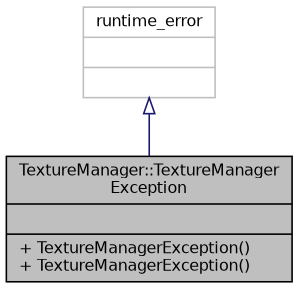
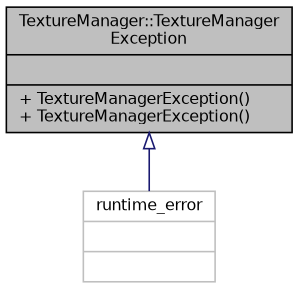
  digraph {
    node [fontname=Helvetica fontsize=10 shape=record style=filled]
    n1 [color=black fillcolor=grey75 fontcolor=black height=0.2 label="{TextureManager::TextureManager\lException\n||+ TextureManagerException()\l+ TextureManagerException()\l}" width=0.4]
    n2 [color=grey75 fillcolor=white height=0.2 label="{runtime_error\n||}" width=0.4]
-   n2 -> n1 [arrowtail=onormal color=midnightblue dir=back fontname=Helvetica fontsize=10 labelfontname=Helvetica labelfontsize=10 style=solid]
+   n1 -> n2 [arrowtail=onormal color=midnightblue dir=back fontname=Helvetica fontsize=10 labelfontname=Helvetica labelfontsize=10 style=solid]
  }
